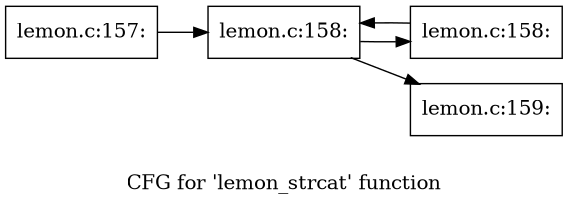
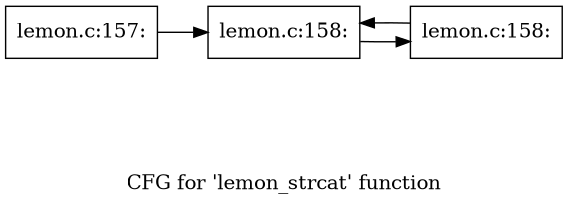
  digraph {
    label="CFG for 'lemon_strcat' function"
    rankdir=LR
    node [shape=record]
    n1 [label="{lemon.c:157:}"]
    n2 [label="{lemon.c:158:}"]
    n3 [label="{lemon.c:158:}"]
-   n4 [label="{lemon.c:159:}"]
    n1 -> n2
    n2 -> n3
-   n2 -> n4
    n3 -> n2
  }
